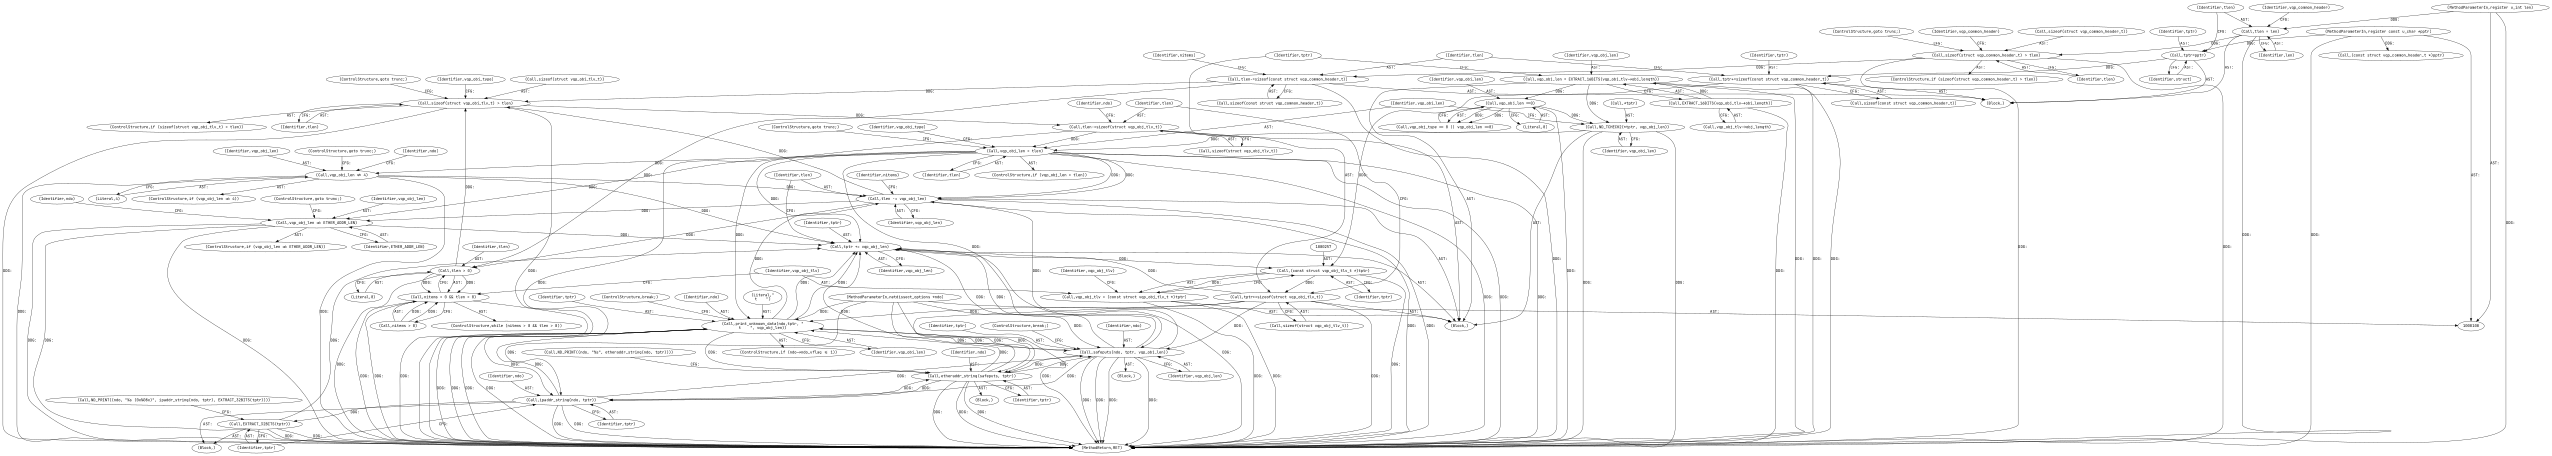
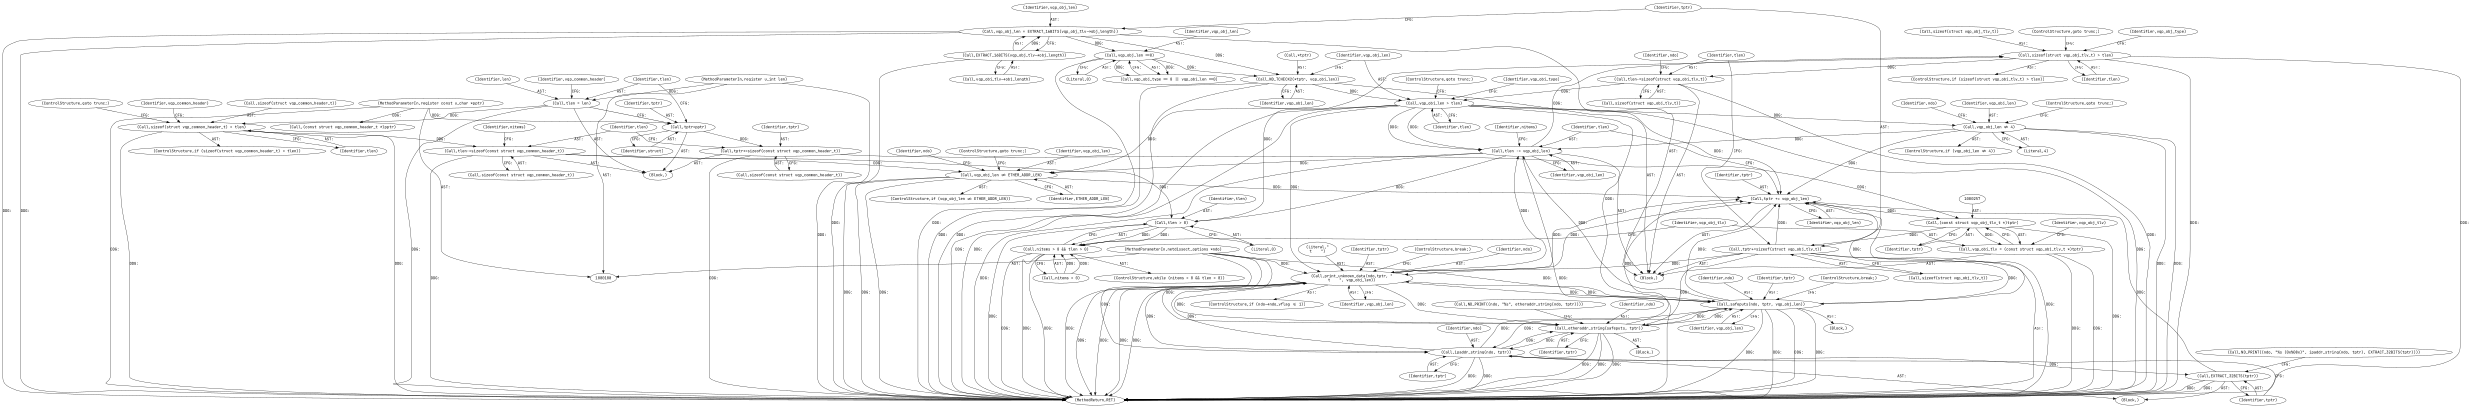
  digraph {
    fontname="JetBrains Mono"
    node [fontname="JetBrains Mono"]
    edge [fontname="JetBrains Mono"]
    n1 [label="(Call,sizeof(struct vqp_obj_tlv_t) > tlen)"]
    n2 [label="(Call,tlen-=sizeof(struct vqp_obj_tlv_t))"]
    n3 [label="(ControlStructure,if (sizeof(struct vqp_obj_tlv_t) > tlen))"]
    n4 [label="(Identifier,tlen)"]
    n5 [label="(MethodReturn,RET)"]
    n6 [label="(Block,)"]
    n7 [label="(Call,vqp_obj_len > tlen)"]
    n8 [label="(Call,sizeof(struct vqp_obj_tlv_t))"]
    n9 [label="(Call,tlen > 0)"]
    n10 [label="(Call,nitems > 0 && tlen > 0)"]
    n11 [label="(Literal,0)"]
    n12 [label="(Call,nitems > 0)"]
    n13 [label="(ControlStructure,while (nitems > 0 && tlen > 0))"]
    n14 [label="(Call,tlen -= vqp_obj_len)"]
    n15 [label="(Identifier,vqp_obj_len)"]
    n16 [label="(Call,vqp_obj_len != ETHER_ADDR_LEN)"]
    n17 [label="(Call,vqp_obj_len != 4)"]
    n18 [label="(Call,tptr += vqp_obj_len)"]
    n19 [label="(Literal,4)"]
    n20 [label="(ControlStructure,if (vqp_obj_len != 4))"]
    n21 [label="(Call,(const struct vqp_obj_tlv_t *)tptr)"]
    n22 [label="(Identifier,vqp_obj_len)"]
    n23 [label="(Call,print_unknown_data(ndo,tptr, \"\n\t    \", vqp_obj_len))"]
    n24 [label="(Call,safeputs(ndo, tptr, vqp_obj_len))"]
    n25 [label="(Identifier,tlen)"]
-   n26 [label="(ControlStructure,if (vqp_obj_len > tlen))"]
    n27 [label="(Call,ipaddr_string(ndo, tptr))"]
    n28 [label="(Call,etheraddr_string(safeputs, tptr))"]
    n29 [label="(ControlStructure,if (ndo->ndo_vflag <= 1))"]
    n30 [label="(Identifier,vqp_obj_len)"]
    n31 [label="(Block,)"]
    n32 [label="(Identifier,vqp_obj_len)"]
    n33 [label="(ControlStructure,if (vqp_obj_len != ETHER_ADDR_LEN))"]
    n34 [label="(Identifier,ETHER_ADDR_LEN)"]
    n35 [label="(Call,ND_TCHECK2(*tptr, vqp_obj_len))"]
    n36 [label="(Identifier,vqp_obj_len)"]
    n37 [label="(Call,vqp_obj_len = EXTRACT_16BITS(vqp_obj_tlv->obj_length))"]
    n38 [label="(Call,EXTRACT_16BITS(vqp_obj_tlv->obj_length))"]
    n39 [label="(Call,vqp_obj_len ==0)"]
    n40 [label="(Call,vqp_obj_tlv->obj_length)"]
    n41 [label="(Call,vqp_obj_type == 0 || vqp_obj_len ==0)"]
    n42 [label="(Literal,0)"]
    n43 [label="(Call,tlen-=sizeof(const struct vqp_common_header_t))"]
    n44 [label="(Call,sizeof(const struct vqp_common_header_t))"]
    n45 [label="(Block,)"]
    n46 [label="(Call,sizeof(struct vqp_common_header_t) > tlen)"]
    n47 [label="(ControlStructure,if (sizeof(struct vqp_common_header_t) > tlen))"]
    n48 [label="(Identifier,tlen)"]
    n49 [label="(Call,tlen = len)"]
    n50 [label="(Identifier,len)"]
    n51 [label="(MethodParameterIn,register u_int len)"]
    1000108
    n53 [label="(Call,EXTRACT_32BITS(tptr))"]
    n54 [label="(Identifier,tptr)"]
    n55 [label="(Block,)"]
    n56 [label="(Block,)"]
    n57 [label="(Identifier,tptr)"]
    n58 [label="(Identifier,tptr)"]
    n59 [label="(MethodParameterIn,netdissect_options *ndo)"]
    n60 [label="(Call,tptr+=sizeof(struct vqp_obj_tlv_t))"]
    n61 [label="(Call,sizeof(struct vqp_obj_tlv_t))"]
    n62 [label="(Call,vqp_obj_tlv = (const struct vqp_obj_tlv_t *)tptr)"]
    n63 [label="(Identifier,tptr)"]
    n64 [label="(Call,tptr+=sizeof(const struct vqp_common_header_t))"]
    n65 [label="(Call,sizeof(const struct vqp_common_header_t))"]
    n66 [label="(Call,tptr=pptr)"]
    n67 [label="(Identifier,struct)"]
    n68 [label="(MethodParameterIn,register const u_char *pptr)"]
    n69 [label="(Call,(const struct vqp_common_header_t *)pptr)"]
    n70 [label="(Call,sizeof(struct vqp_common_header_t))"]
    n71 [label="(Identifier,tlen)"]
    n72 [label="(Identifier,tlen)"]
    n73 [label="(ControlStructure,goto trunc;)"]
    n74 [label="(Identifier,ndo)"]
    n75 [label="(Identifier,ndo)"]
    n76 [label="(Identifier,vqp_obj_type)"]
    n77 [label="(Identifier,vqp_obj_len)"]
    n78 [label="(Identifier,vqp_obj_len)"]
    n79 [label="(Identifier,ndo)"]
    n80 [label="(Identifier,tlen)"]
    n81 [label="(Literal,\"\n\t    \")"]
    n82 [label="(Identifier,vqp_obj_tlv)"]
    n83 [label="(Identifier,vqp_common_header)"]
    n84 [label="(Identifier,tptr)"]
    n85 [label="(ControlStructure,goto trunc;)"]
    n86 [label="(ControlStructure,goto trunc;)"]
    n87 [label="(Identifier,ndo)"]
    n88 [label="(Identifier,vqp_obj_tlv)"]
    n89 [label="(Identifier,tptr)"]
    n90 [label="(Call,sizeof(struct vqp_obj_tlv_t))"]
    n91 [label="(Identifier,tptr)"]
    n92 [label="(Call,ND_PRINT((ndo, \"%s (0x%08x)\", ipaddr_string(ndo, tptr), EXTRACT_32BITS(tptr))))"]
    n93 [label="(Identifier,vqp_obj_len)"]
    n94 [label="(ControlStructure,break;)"]
    n95 [label="(ControlStructure,goto trunc;)"]
    n96 [label="(Call,ND_PRINT((ndo, \"%s\", etheraddr_string(ndo, tptr))))"]
    n97 [label="(Identifier,tptr)"]
    n98 [label="(Identifier,ndo)"]
    n99 [label="(Call,*tptr)"]
    n100 [label="(Identifier,vqp_obj_len)"]
    n101 [label="(Identifier,ndo)"]
    n102 [label="(Identifier,nitems)"]
    n103 [label="(Identifier,tlen)"]
    n104 [label="(Identifier,tptr)"]
    n105 [label="(Identifier,tptr)"]
    n106 [label="(ControlStructure,break;)"]
    n107 [label="(Identifier,nitems)"]
    n108 [label="(Identifier,ndo)"]
    n109 [label="(Identifier,vqp_obj_len)"]
    n110 [label="(Identifier,tlen)"]
    n111 [label="(ControlStructure,goto trunc;)"]
    n112 [label="(Identifier,vqp_obj_type)"]
    n113 [label="(Identifier,vqp_common_header)"]
    1000257
    n1 -> n2 [label="DDG: "]
    n1 -> n3 [label="AST: "]
    n1 -> n4 [label="CFG: "]
    n1 -> n5 [label="DDG: "]
    n1 -> n5 [label="DDG: "]
    n2 -> n5 [label="DDG: "]
    n2 -> n6 [label="AST: "]
    n2 -> n7 [label="DDG: "]
    n2 -> n8 [label="CFG: "]
    n4 -> n1 [label="AST: "]
    n7 -> n5 [label="DDG: "]
    n7 -> n5 [label="DDG: "]
    n7 -> n5 [label="DDG: "]
    n7 -> n14 [label="DDG: "]
    n7 -> n14 [label="DDG: "]
    n7 -> n16 [label="DDG: "]
    n7 -> n17 [label="DDG: "]
    n7 -> n18 [label="DDG: "]
    n7 -> n23 [label="DDG: "]
    n7 -> n24 [label="DDG: "]
    n7 -> n25 [label="CFG: "]
-   n7 -> n26 [label="AST: "]
    n8 -> n2 [label="AST: "]
    n9 -> n1 [label="DDG: "]
    n9 -> n5 [label="DDG: "]
    n9 -> n10 [label="AST: "]
    n9 -> n10 [label="DDG: "]
    n9 -> n10 [label="DDG: "]
    n9 -> n11 [label="CFG: "]
    n10 -> n5 [label="DDG: "]
    n10 -> n5 [label="DDG: "]
    n10 -> n5 [label="DDG: "]
    n10 -> n9 [label="CFG: "]
    n10 -> n12 [label="CFG: "]
    n10 -> n13 [label="AST: "]
    n11 -> n9 [label="AST: "]
    n12 -> n10 [label="AST: "]
    n12 -> n10 [label="DDG: "]
    n12 -> n10 [label="DDG: "]
    n14 -> n1 [label="DDG: "]
    n14 -> n5 [label="DDG: "]
    n14 -> n5 [label="DDG: "]
    n14 -> n6 [label="AST: "]
    n14 -> n9 [label="DDG: "]
    n14 -> n15 [label="CFG: "]
    n14 -> n16 [label="DDG: "]
    n15 -> n14 [label="AST: "]
    n16 -> n5 [label="DDG: "]
    n16 -> n5 [label="DDG: "]
    n16 -> n5 [label="DDG: "]
    n16 -> n18 [label="DDG: "]
    n16 -> n33 [label="AST: "]
    n16 -> n34 [label="CFG: "]
    n17 -> n5 [label="DDG: "]
    n17 -> n5 [label="DDG: "]
    n17 -> n14 [label="DDG: "]
    n17 -> n18 [label="DDG: "]
    n17 -> n19 [label="CFG: "]
    n17 -> n20 [label="AST: "]
    n18 -> n5 [label="DDG: "]
    n18 -> n6 [label="AST: "]
    n18 -> n21 [label="DDG: "]
    n18 -> n22 [label="CFG: "]
    n19 -> n17 [label="AST: "]
    n21 -> n5 [label="DDG: "]
    n21 -> n60 [label="DDG: "]
    n21 -> n62 [label="AST: "]
    n21 -> n62 [label="DDG: "]
    n21 -> n63 [label="CFG: "]
    n22 -> n18 [label="AST: "]
    n23 -> n5 [label="DDG: "]
    n23 -> n5 [label="DDG: "]
    n23 -> n5 [label="DDG: "]
    n23 -> n5 [label="DDG: "]
    n23 -> n14 [label="DDG: "]
    n23 -> n18 [label="DDG: "]
    n23 -> n18 [label="DDG: "]
    n23 -> n24 [label="DDG: "]
    n23 -> n27 [label="DDG: "]
    n23 -> n28 [label="DDG: "]
    n23 -> n29 [label="AST: "]
    n23 -> n30 [label="CFG: "]
    n24 -> n5 [label="DDG: "]
    n24 -> n5 [label="DDG: "]
    n24 -> n5 [label="DDG: "]
    n24 -> n5 [label="DDG: "]
    n24 -> n14 [label="DDG: "]
    n24 -> n18 [label="DDG: "]
    n24 -> n18 [label="DDG: "]
    n24 -> n23 [label="DDG: "]
    n24 -> n27 [label="DDG: "]
    n24 -> n28 [label="DDG: "]
    n24 -> n31 [label="AST: "]
    n24 -> n32 [label="CFG: "]
    n25 -> n7 [label="AST: "]
    n27 -> n5 [label="DDG: "]
    n27 -> n5 [label="DDG: "]
    n27 -> n23 [label="DDG: "]
    n27 -> n24 [label="DDG: "]
    n27 -> n28 [label="DDG: "]
    n27 -> n53 [label="DDG: "]
    n27 -> n54 [label="CFG: "]
    n27 -> n55 [label="AST: "]
    n28 -> n5 [label="DDG: "]
    n28 -> n5 [label="DDG: "]
    n28 -> n5 [label="DDG: "]
    n28 -> n18 [label="DDG: "]
    n28 -> n23 [label="DDG: "]
    n28 -> n24 [label="DDG: "]
    n28 -> n27 [label="DDG: "]
    n28 -> n56 [label="AST: "]
    n28 -> n57 [label="CFG: "]
    n30 -> n23 [label="AST: "]
    n32 -> n24 [label="AST: "]
    n34 -> n16 [label="AST: "]
    n35 -> n5 [label="DDG: "]
    n35 -> n5 [label="DDG: "]
    n35 -> n6 [label="AST: "]
    n35 -> n7 [label="DDG: "]
    n35 -> n36 [label="CFG: "]
    n36 -> n35 [label="AST: "]
    n37 -> n5 [label="DDG: "]
    n37 -> n5 [label="DDG: "]
    n37 -> n6 [label="AST: "]
    n37 -> n35 [label="DDG: "]
    n37 -> n38 [label="CFG: "]
    n37 -> n39 [label="DDG: "]
    n38 -> n5 [label="DDG: "]
    n38 -> n37 [label="AST: "]
    n38 -> n37 [label="DDG: "]
    n38 -> n40 [label="CFG: "]
    n39 -> n5 [label="DDG: "]
    n39 -> n35 [label="DDG: "]
    n39 -> n41 [label="AST: "]
    n39 -> n41 [label="DDG: "]
    n39 -> n41 [label="DDG: "]
    n39 -> n42 [label="CFG: "]
    n40 -> n38 [label="AST: "]
    n41 -> n39 [label="CFG: "]
    n42 -> n39 [label="AST: "]
-   n43 -> n1 [label="DDG: "]
+   n43 -> n16 [label="DDG: "]
    n43 -> n5 [label="DDG: "]
    n43 -> n9 [label="DDG: "]
    n43 -> n44 [label="CFG: "]
    n43 -> n45 [label="AST: "]
    n44 -> n43 [label="AST: "]
    n46 -> n5 [label="DDG: "]
    n46 -> n5 [label="DDG: "]
    n46 -> n43 [label="DDG: "]
    n46 -> n47 [label="AST: "]
    n46 -> n48 [label="CFG: "]
    n48 -> n46 [label="AST: "]
    n49 -> n5 [label="DDG: "]
    n49 -> n45 [label="AST: "]
    n49 -> n46 [label="DDG: "]
-   n49 -> n50 [label="CFG: "]
+   n49 -> n66 [label="CFG: "]
    n50 -> n49 [label="AST: "]
    n51 -> n5 [label="DDG: "]
    n51 -> n49 [label="DDG: "]
    n51 -> 1000108 [label="AST: "]
    n53 -> n5 [label="DDG: "]
    n53 -> n5 [label="DDG: "]
    n53 -> n18 [label="DDG: "]
    n53 -> n55 [label="AST: "]
    n53 -> n58 [label="CFG: "]
    n54 -> n27 [label="AST: "]
    n57 -> n28 [label="AST: "]
    n58 -> n27 [label="CFG: "]
    n58 -> n53 [label="AST: "]
    n59 -> n5 [label="DDG: "]
    n59 -> n23 [label="DDG: "]
    n59 -> n24 [label="DDG: "]
    n59 -> n27 [label="DDG: "]
    n59 -> n28 [label="DDG: "]
    n59 -> 1000108 [label="AST: "]
-   n60 -> n5 [label="DDG: "]
+   n60 -> n5 [label="AST: "]
    n60 -> n6 [label="AST: "]
    n60 -> n18 [label="DDG: "]
    n60 -> n23 [label="DDG: "]
    n60 -> n24 [label="DDG: "]
    n60 -> n28 [label="DDG: "]
    n60 -> n61 [label="CFG: "]
    n61 -> n60 [label="AST: "]
    n62 -> n5 [label="DDG: "]
    n62 -> n5 [label="DDG: "]
    n62 -> n6 [label="AST: "]
    n62 -> n21 [label="CFG: "]
    n63 -> n21 [label="AST: "]
    n64 -> n5 [label="DDG: "]
    n64 -> n21 [label="DDG: "]
    n64 -> n45 [label="AST: "]
    n64 -> n65 [label="CFG: "]
    n65 -> n64 [label="AST: "]
    n66 -> n45 [label="AST: "]
    n66 -> n64 [label="DDG: "]
    n66 -> n67 [label="CFG: "]
    n67 -> n66 [label="AST: "]
    n68 -> n5 [label="DDG: "]
    n68 -> 1000108 [label="AST: "]
    n68 -> n66 [label="DDG: "]
    n68 -> n69 [label="DDG: "]
    n70 -> n46 [label="AST: "]
    n71 -> n43 [label="AST: "]
    n71 -> n64 [label="CFG: "]
    n72 -> n14 [label="AST: "]
    n72 -> n18 [label="CFG: "]
    n73 -> n7 [label="CFG: "]
    n74 -> n17 [label="CFG: "]
    n75 -> n2 [label="CFG: "]
    n76 -> n1 [label="CFG: "]
    n77 -> n17 [label="AST: "]
    n78 -> n39 [label="AST: "]
    n79 -> n27 [label="AST: "]
    n80 -> n2 [label="AST: "]
    n80 -> n60 [label="CFG: "]
    n81 -> n23 [label="AST: "]
    n82 -> n10 [label="CFG: "]
    n82 -> n62 [label="AST: "]
    n83 -> n49 [label="CFG: "]
    n84 -> n23 [label="AST: "]
    n85 -> n16 [label="CFG: "]
    n86 -> n46 [label="CFG: "]
    n87 -> n24 [label="AST: "]
    n88 -> n62 [label="CFG: "]
    n89 -> n18 [label="AST: "]
    n90 -> n1 [label="AST: "]
    n91 -> n37 [label="CFG: "]
    n91 -> n60 [label="AST: "]
    n92 -> n53 [label="CFG: "]
    n93 -> n16 [label="AST: "]
    n94 -> n23 [label="CFG: "]
    n95 -> n1 [label="CFG: "]
    n96 -> n28 [label="CFG: "]
    n97 -> n24 [label="AST: "]
    n98 -> n23 [label="AST: "]
    n99 -> n35 [label="AST: "]
    n100 -> n7 [label="AST: "]
    n100 -> n35 [label="CFG: "]
    n101 -> n16 [label="CFG: "]
    n102 -> n14 [label="CFG: "]
    n103 -> n49 [label="AST: "]
    n103 -> n66 [label="CFG: "]
    n104 -> n66 [label="AST: "]
    n105 -> n64 [label="AST: "]
    n106 -> n24 [label="CFG: "]
    n107 -> n43 [label="CFG: "]
    n108 -> n28 [label="AST: "]
    n109 -> n37 [label="AST: "]
    n110 -> n9 [label="AST: "]
    n111 -> n17 [label="CFG: "]
    n112 -> n7 [label="CFG: "]
    n113 -> n46 [label="CFG: "]
    1000257 -> n21 [label="AST: "]
  }
